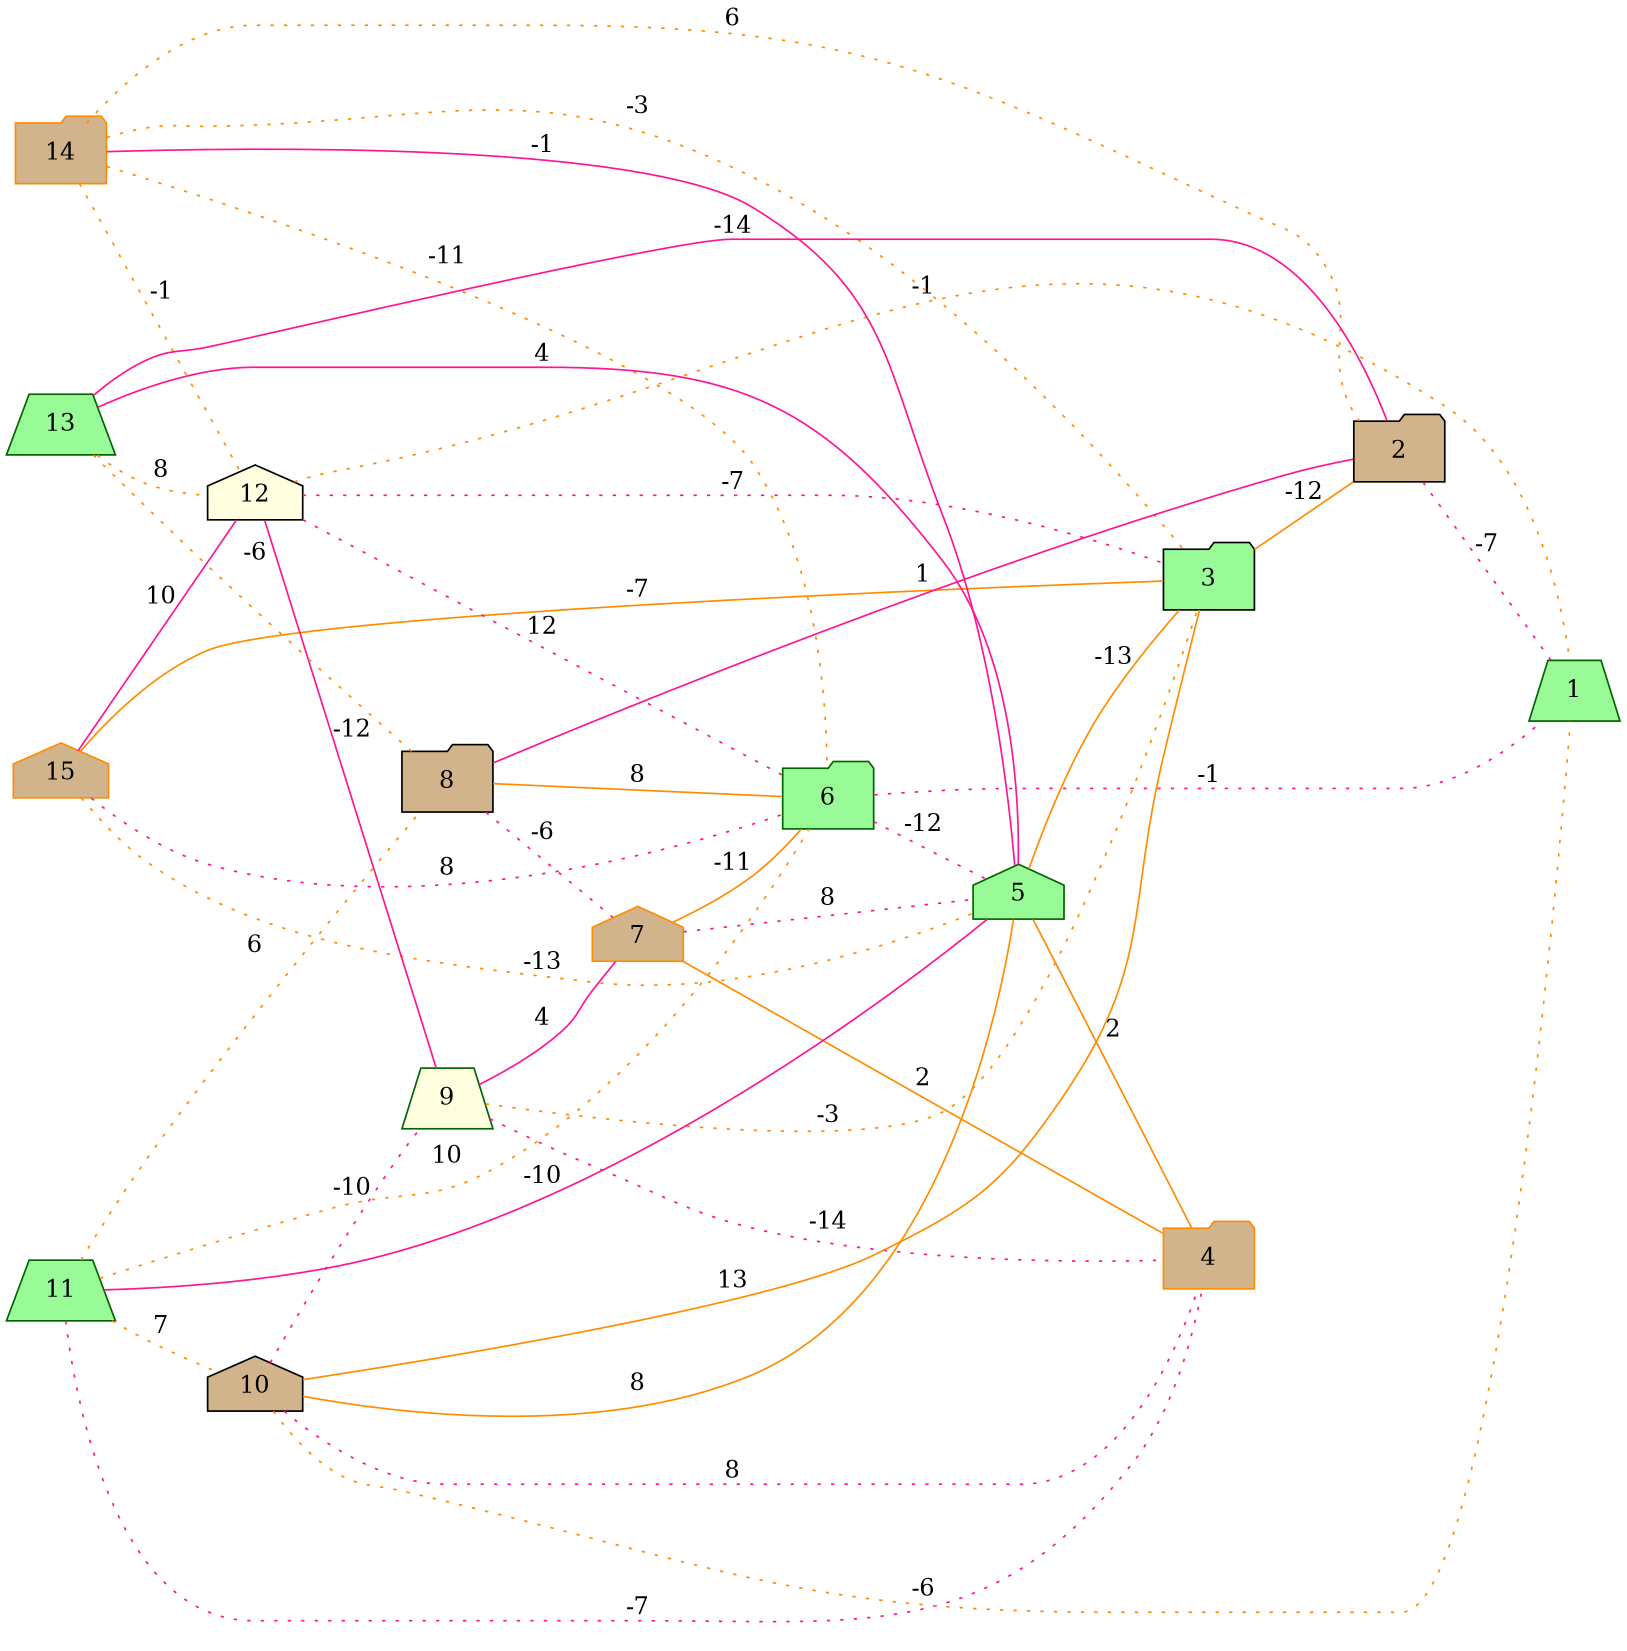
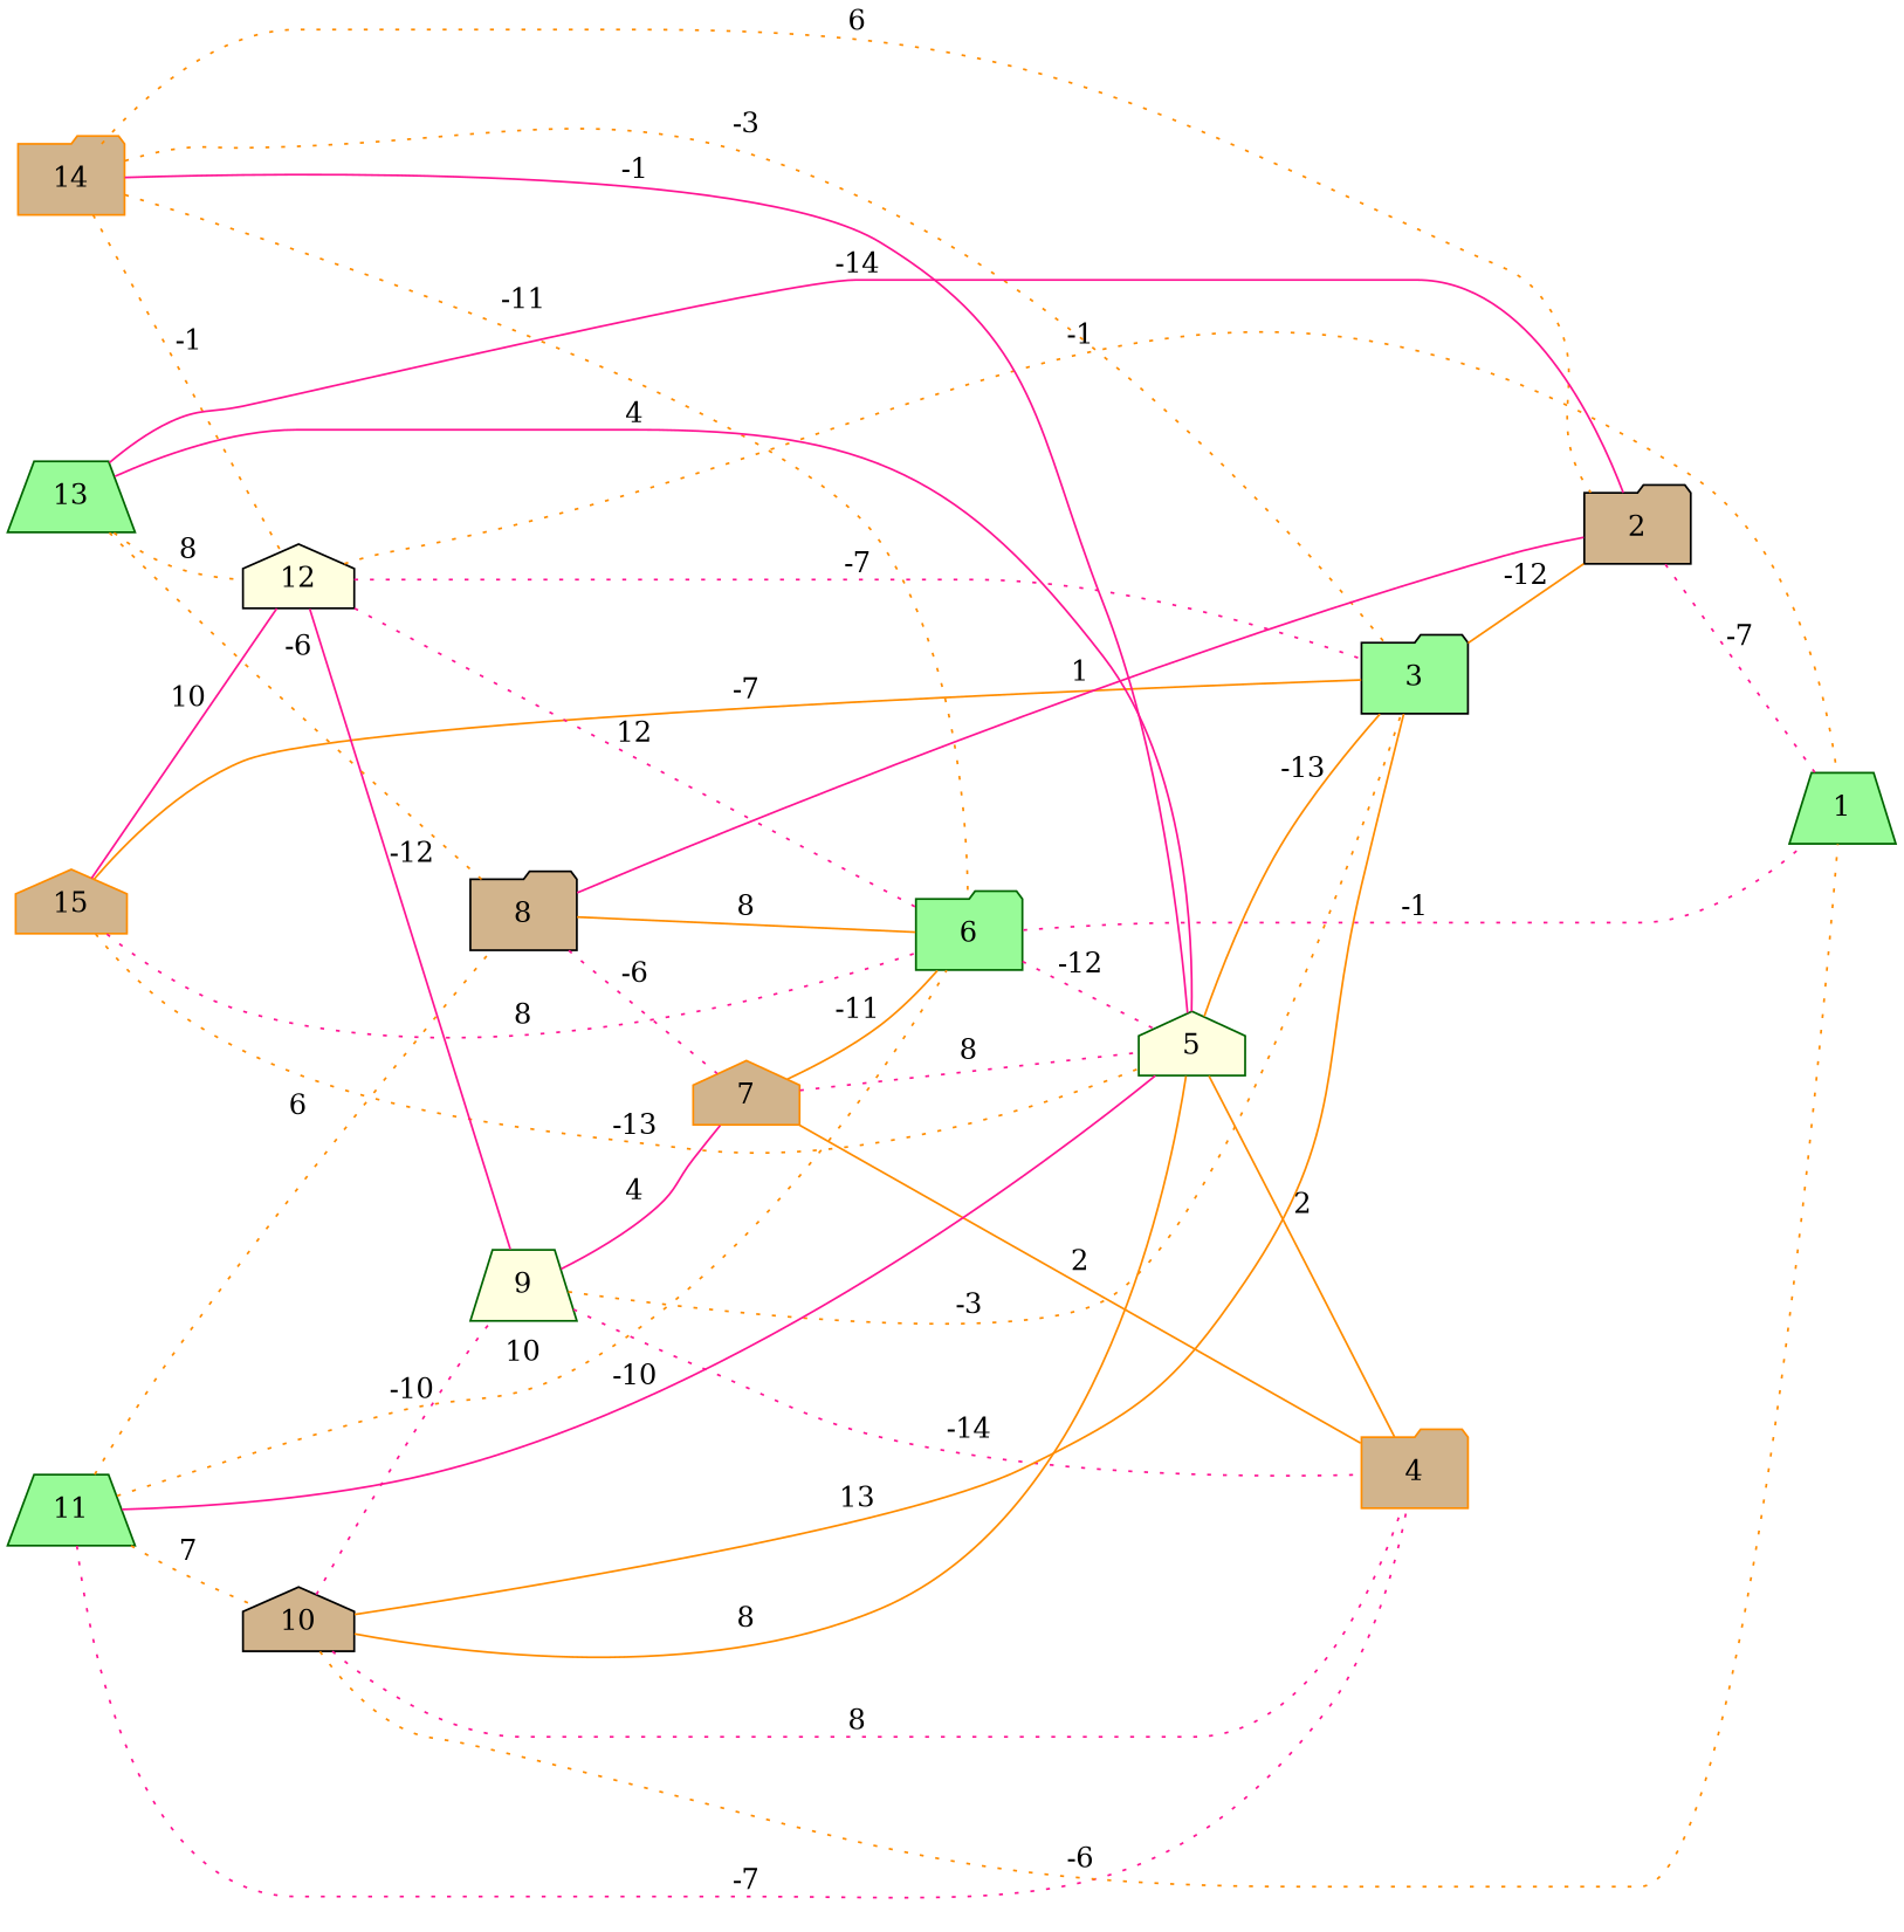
  graph {
    fontname="Helvetica,Arial,sans-serif"
    rankdir=LR
    node [color=darkgreen fillcolor=tan shape=folder style=filled]
    edge [color=darkorange style=dotted]
    15 [color=darkorange shape=house]
    3 [color=black fillcolor=palegreen]
-   5 [fillcolor=palegreen shape=house]
+   5 [fillcolor=lightyellow shape=house]
    6 [fillcolor=palegreen]
    12 [color=black fillcolor=lightyellow shape=house]
    2 [color=black]
    4 [color=darkorange]
    1 [fillcolor=palegreen shape=trapezium]
    9 [fillcolor=lightyellow shape=trapezium]
    7 [color=darkorange shape=house]
    14 [color=darkorange]
    13 [fillcolor=palegreen shape=trapezium]
    8 [color=black]
    11 [fillcolor=palegreen shape=trapezium]
    10 [color=black shape=house]
    15 -- 3 [label=-7 style=solid]
    15 -- 5 [label=-13]
    15 -- 6 [color=deeppink label=8]
    15 -- 12 [color=deeppink label=10 style=solid]
    3 -- 2 [label=-12 style=solid]
    5 -- 3 [label=-13 style=solid]
    5 -- 4 [label=2 style=solid]
    6 -- 5 [color=deeppink label=-12]
    6 -- 1 [color=deeppink label=-1]
    12 -- 3 [color=deeppink label=-7]
    12 -- 6 [color=deeppink label=12]
    12 -- 1 [label=-1]
    12 -- 9 [color=deeppink label=-12 style=solid]
    2 -- 1 [color=deeppink label=-7]
    9 -- 3 [label=-3]
    9 -- 4 [color=deeppink label=-14]
    9 -- 7 [color=deeppink label=4 style=solid]
    7 -- 5 [color=deeppink label=8]
    7 -- 6 [label=-11 style=solid]
    7 -- 4 [label=2 style=solid]
    14 -- 3 [label=-3]
    14 -- 5 [color=deeppink label=-1 style=solid]
    14 -- 6 [label=-11]
    14 -- 12 [label=-1]
    14 -- 2 [label=6]
    13 -- 5 [color=deeppink label=4 style=solid]
    13 -- 12 [label=8]
    13 -- 2 [color=deeppink label=-14 style=solid]
    13 -- 8 [label=-6]
    8 -- 6 [label=8 style=solid]
    8 -- 2 [color=deeppink label=1 style=solid]
    8 -- 7 [color=deeppink label=-6]
    11 -- 5 [color=deeppink label=-10 style=solid]
    11 -- 6 [label=10]
    11 -- 4 [color=deeppink label=-7]
    11 -- 8 [label=6]
    11 -- 10 [label=7]
    10 -- 3 [label=13 style=solid]
    10 -- 5 [label=8 style=solid]
    10 -- 4 [color=deeppink label=8]
    10 -- 1 [label=-6]
    10 -- 9 [color=deeppink label=-10]
  }
